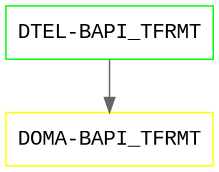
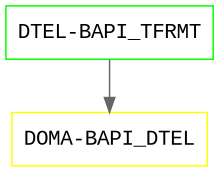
  digraph {
    fontname="Liberation Mono"
    node [shape=box fontname="Liberation Mono"]
    "DTEL-BAPI_TFRMT" [color=green]
-   "DOMA-BAPI_TFRMT" [color=yellow]
+   "DOMA-BAPI_TFRMT" [color=yellow label="DOMA-BAPI_DTEL"]
    "DTEL-BAPI_TFRMT" -> "DOMA-BAPI_TFRMT" [color=gray40 fontname="Liberation Mono"]
  }
